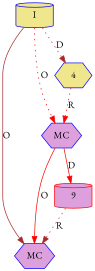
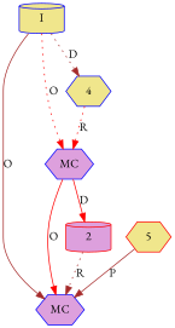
  digraph {
    fontname="EB Garamond"
    node [color=blue fillcolor=plum fontname="EB Garamond" shape=hexagon style=filled t=Manifest]
    edge [color=brown fontname="EB Garamond" style=dotted]
    n1 [l=298 label=MC s="putValue()" t=Attributes]
-   2 [color=red n=dummy_ shape=cylinder t=Attributes label=9]
+   2 [color=red n=dummy_ shape=cylinder t=Attributes]
    n3 [l=298 label=MC s="getMainAttributes()"]
    4 [fillcolor=khaki n=manifest]
+   5 [color=red fillcolor=khaki n=value t=String]
    n6 [fillcolor=khaki l=284 label=I shape=cylinder]
    2 -> n1 [label=R]
    n3 -> n1 [color=red label=O style=solid]
    n3 -> 2 [color=red label=D style=solid]
    4 -> n3 [color=red label=R]
+   5 -> n1 [label=P style=solid]
    n6 -> n1 [label=O style=solid]
    n6 -> n3 [color=red label=O]
    n6 -> 4 [label=D]
  }
